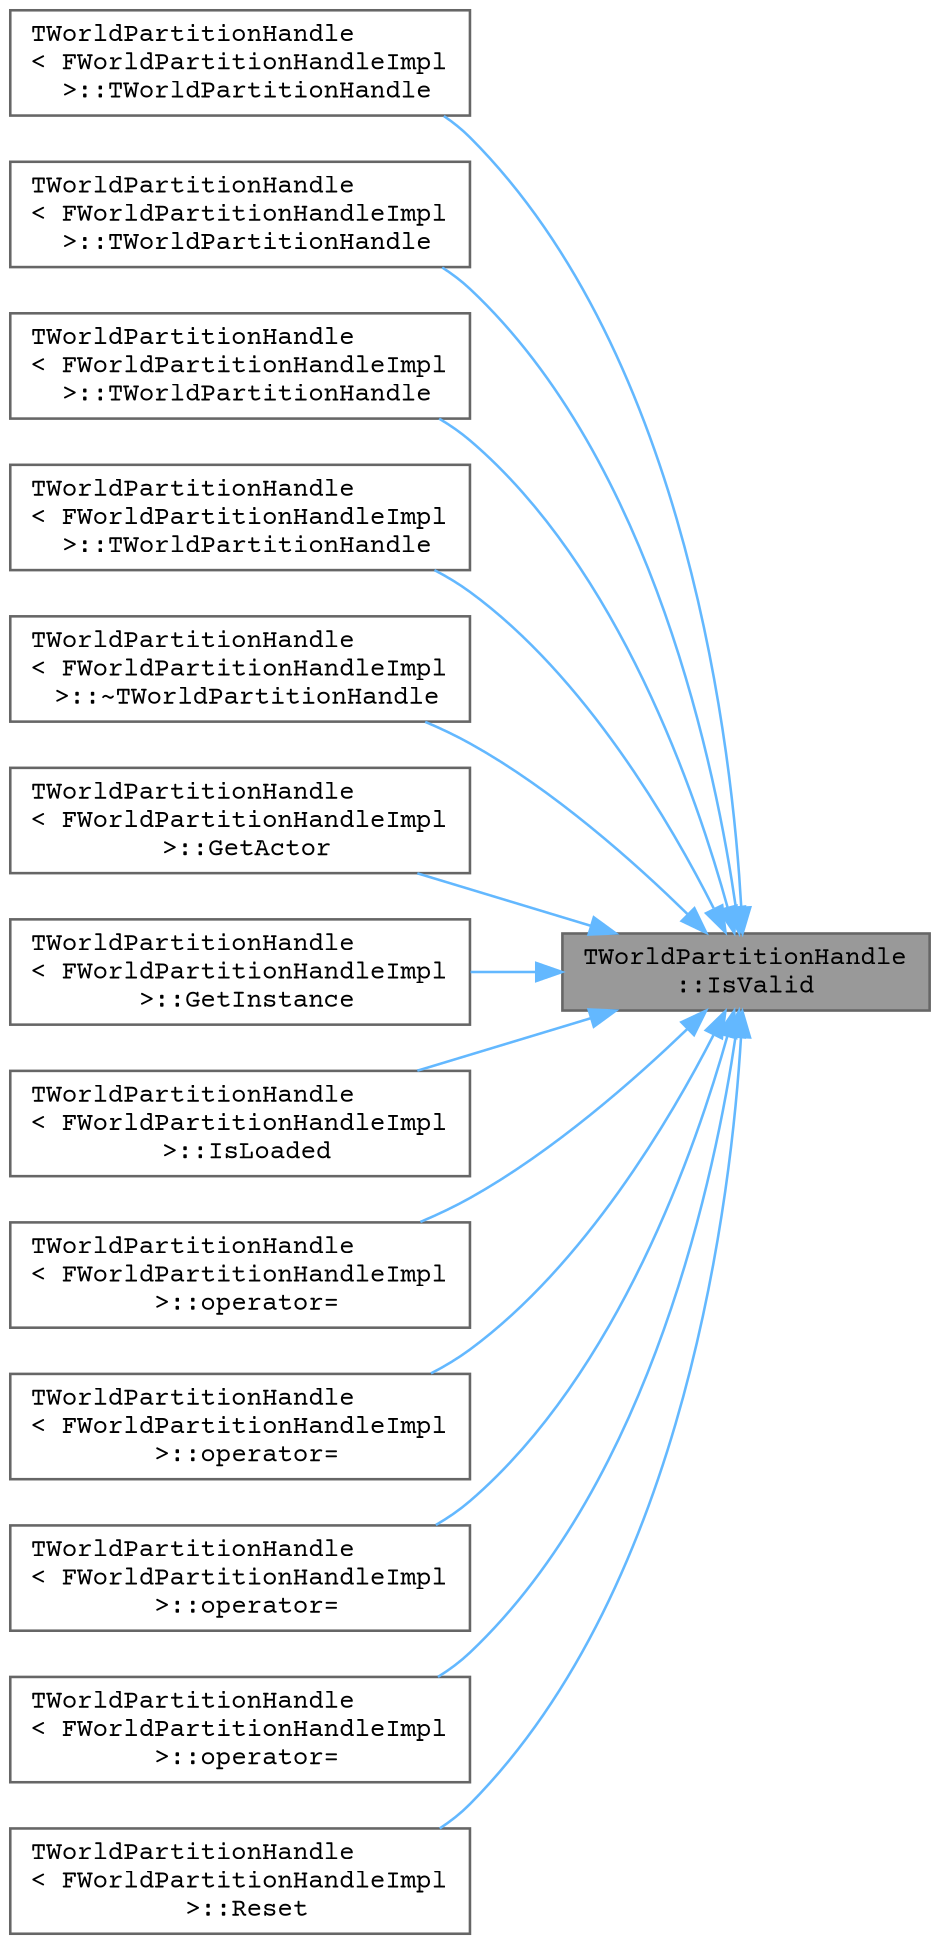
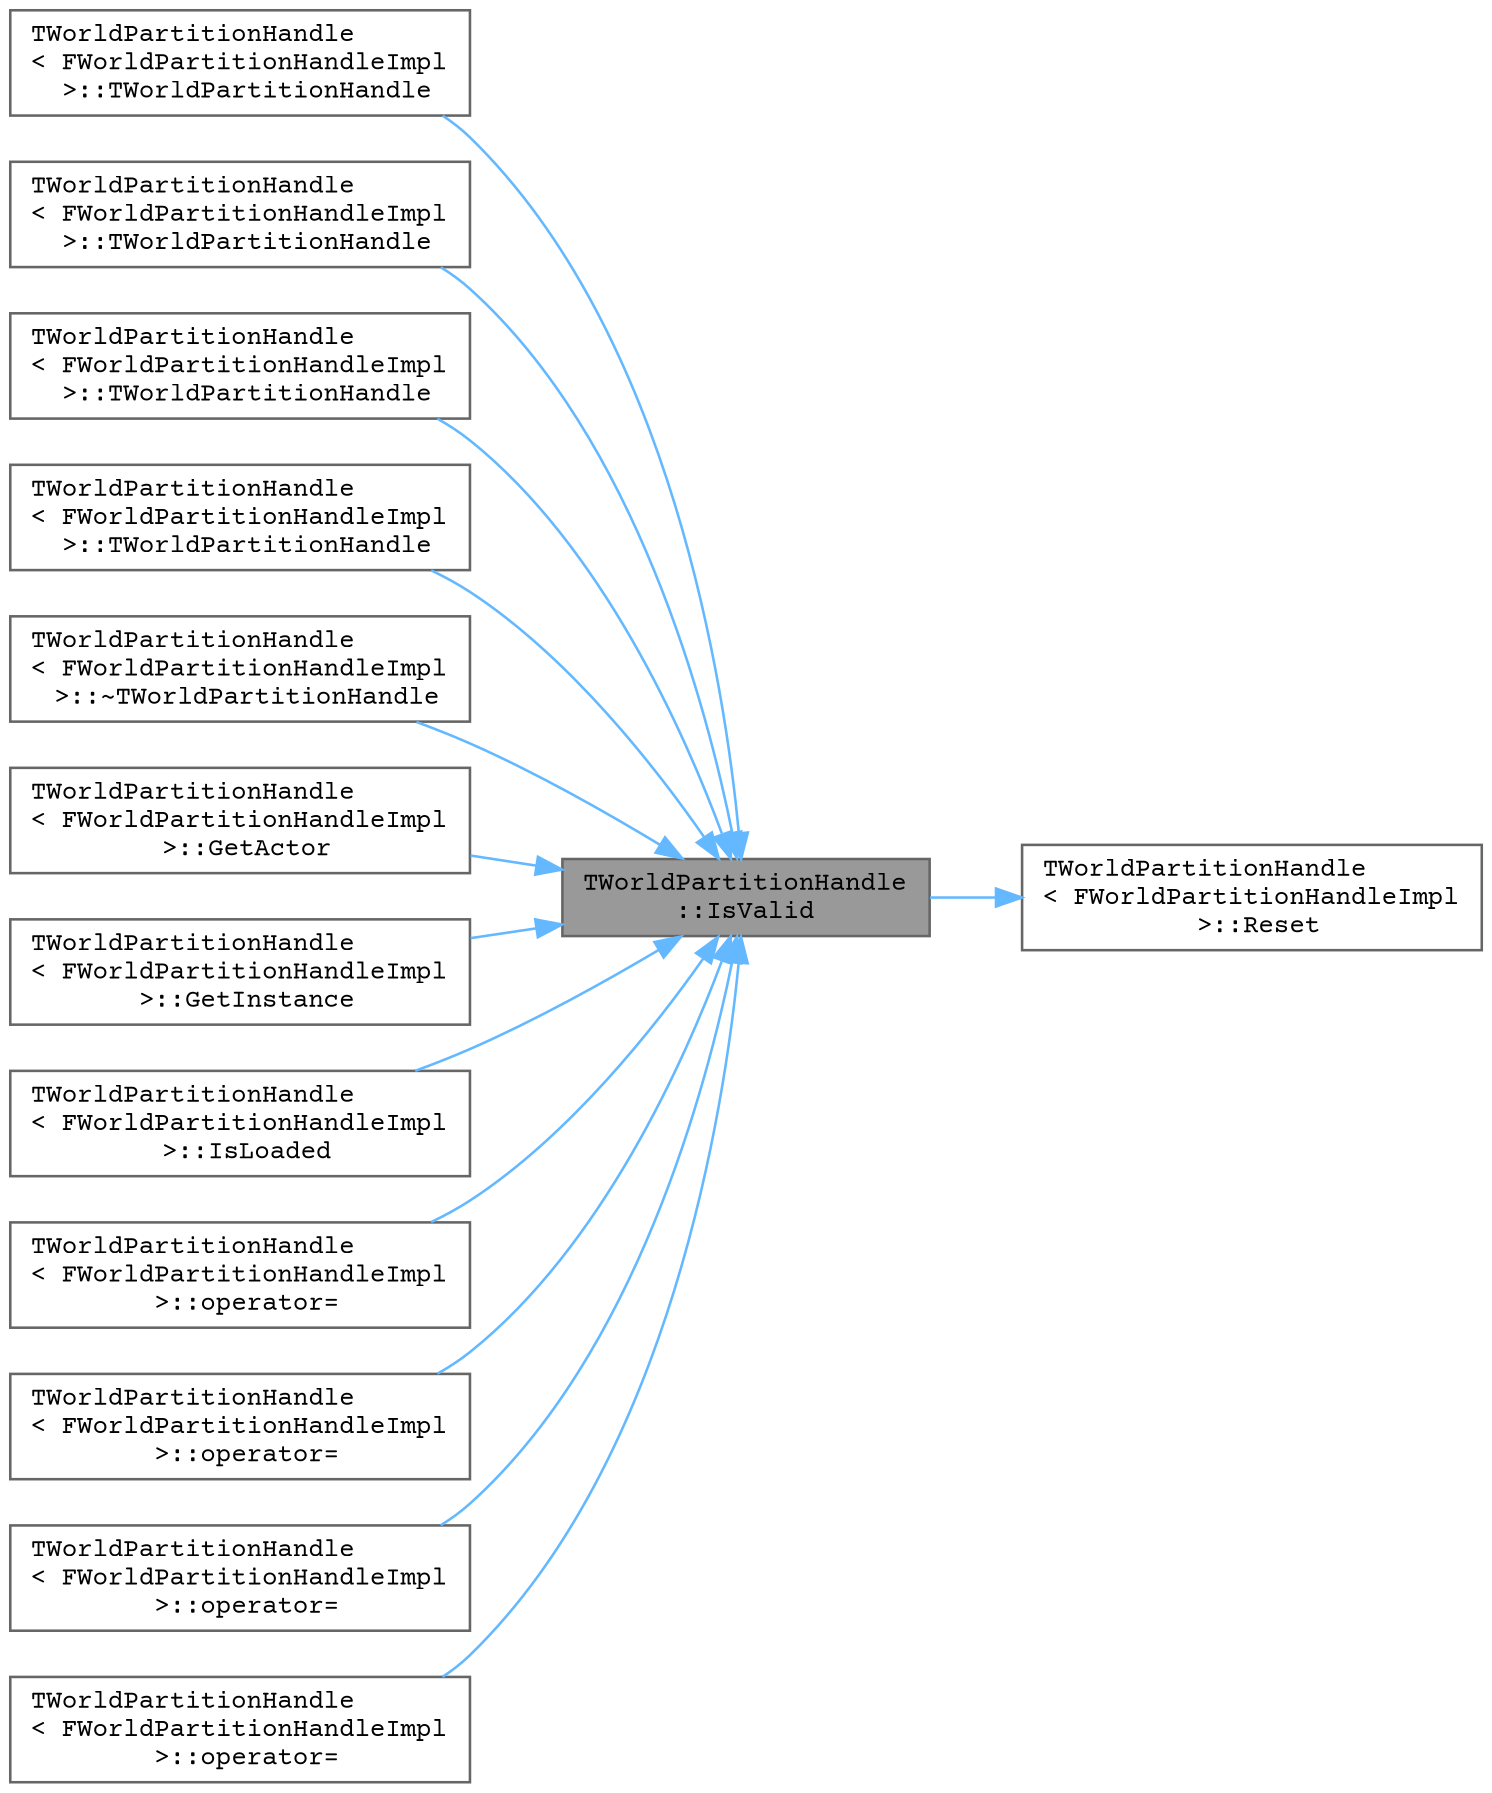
  digraph {
    rankdir=RL
    fontname="Courier Prime"
    node [color=grey40 fillcolor=white fontname="Courier Prime" fontsize=10 shape=box style=filled]
    edge [color=steelblue1 dir=back fontname="Courier Prime" fontsize=10 labelfontname=Helvetica labelfontsize=10 style=solid]
    n1 [color=gray40 fillcolor=grey60 fontcolor=black height=0.2 label="TWorldPartitionHandle\l::IsValid" width=0.4]
    n2 [height=0.2 label="TWorldPartitionHandle\l\< FWorldPartitionHandleImpl\l \>::TWorldPartitionHandle" width=0.4]
    n3 [height=0.2 label="TWorldPartitionHandle\l\< FWorldPartitionHandleImpl\l \>::TWorldPartitionHandle" width=0.4]
    n4 [height=0.2 label="TWorldPartitionHandle\l\< FWorldPartitionHandleImpl\l \>::TWorldPartitionHandle" width=0.4]
    n5 [height=0.2 label="TWorldPartitionHandle\l\< FWorldPartitionHandleImpl\l \>::TWorldPartitionHandle" width=0.4]
    n6 [height=0.2 label="TWorldPartitionHandle\l\< FWorldPartitionHandleImpl\l \>::~TWorldPartitionHandle" width=0.4]
    n7 [height=0.2 label="TWorldPartitionHandle\l\< FWorldPartitionHandleImpl\l \>::GetActor" width=0.4]
    n8 [height=0.2 label="TWorldPartitionHandle\l\< FWorldPartitionHandleImpl\l \>::GetInstance" width=0.4]
    n9 [height=0.2 label="TWorldPartitionHandle\l\< FWorldPartitionHandleImpl\l \>::IsLoaded" width=0.4]
    n10 [height=0.2 label="TWorldPartitionHandle\l\< FWorldPartitionHandleImpl\l \>::operator=" width=0.4]
    n11 [height=0.2 label="TWorldPartitionHandle\l\< FWorldPartitionHandleImpl\l \>::operator=" width=0.4]
    n12 [height=0.2 label="TWorldPartitionHandle\l\< FWorldPartitionHandleImpl\l \>::operator=" width=0.4]
    n13 [height=0.2 label="TWorldPartitionHandle\l\< FWorldPartitionHandleImpl\l \>::operator=" width=0.4]
    n14 [height=0.2 label="TWorldPartitionHandle\l\< FWorldPartitionHandleImpl\l \>::Reset" width=0.4]
    n1 -> n2
    n1 -> n3
    n1 -> n4
    n1 -> n5
    n1 -> n6
    n1 -> n7
    n1 -> n8
    n1 -> n9
    n1 -> n10
    n1 -> n11
    n1 -> n12
    n1 -> n13
-   n1 -> n14
+   n14 -> n1
  }
